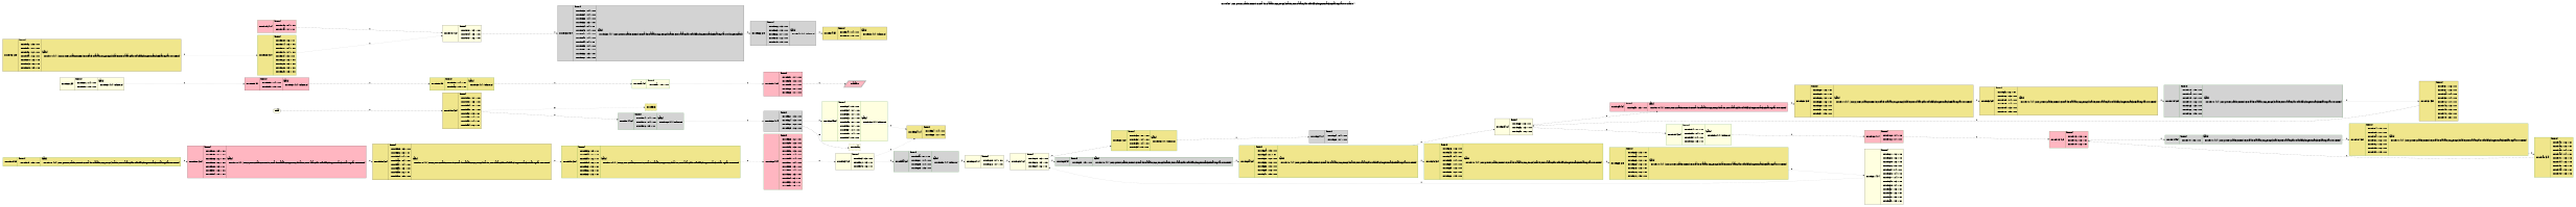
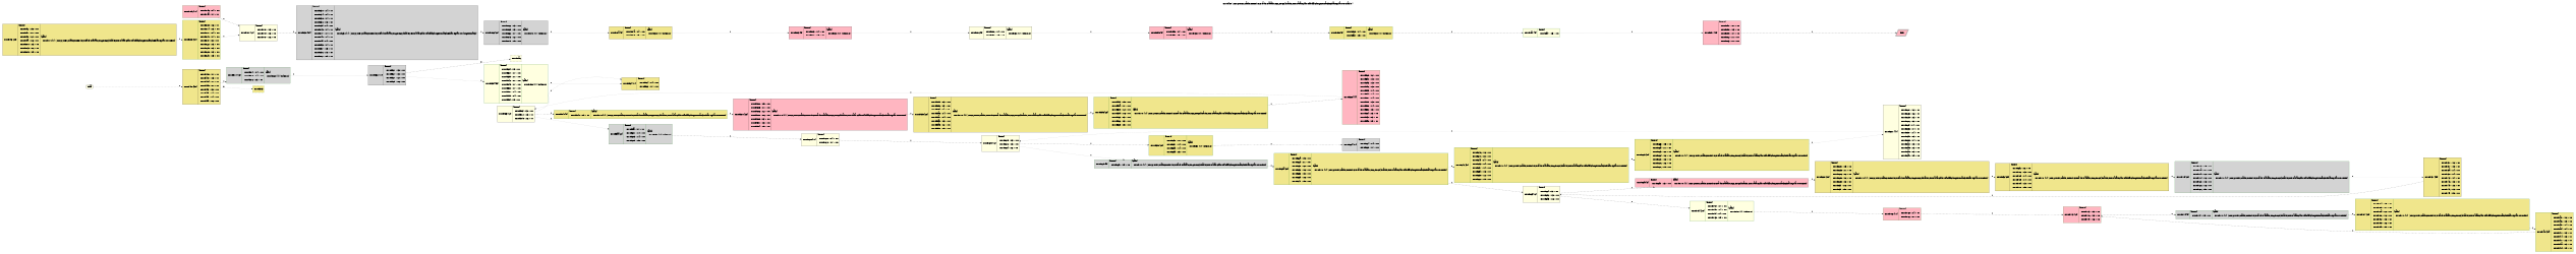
  digraph {
    label="0x1094e0 (/mnt/c/Users/mathe/OneDrive/Área de Trabalho/TCC/POCII/binaries/extr_radare2librutilbdiff.c_longest_match_Final-regular.out::main(0))"
    labelloc=t
    rankdir=LR
    node [color=black fillcolor=khaki shape=record style=filled]
    edge [style=dashed]
    n1 [fillcolor=lightyellow height=0.3 label=Final shape=cylinder width=0.3]
    n2 [label="{\n     0x1094e0 [35]\l\n     | [instrs]\l\n     &nbsp;&nbsp;0x1094e0 \<+1\>: ???\l\n     &nbsp;&nbsp;0x1094e1 \<+3\>: ???\l\n     &nbsp;&nbsp;0x1094e4 \<+7\>: ???\l\n     &nbsp;&nbsp;0x1094eb \<+7\>: ???\l\n     &nbsp;&nbsp;0x1094f2 \<+3\>: ???\l\n     &nbsp;&nbsp;0x1094f5 \<+4\>: ???\l\n     &nbsp;&nbsp;0x1094f9 \<+4\>: ???\l\n     &nbsp;&nbsp;0x1094fd \<+6\>: ???\l\n  }"]
    n3 [color=darkgreen fillcolor=lightgrey label="{\n     0x109514 [13]\l\n     | [instrs]\l\n     &nbsp;&nbsp;0x109514 \<+4\>: ???\l\n     &nbsp;&nbsp;0x109518 \<+4\>: ???\l\n     &nbsp;&nbsp;0x10951c \<+5\>: ???\l\n     | [calls]\l\n     &nbsp;&nbsp;0x109060 \{1\} (unknown)\l\n  }"]
    n4 [color=darkgreen label="{\n     0x109503\l\n  }" style="dashed,filled"]
    n5 [fillcolor=lightgrey label="{\n     0x109521 [14]\l\n     | [instrs]\l\n     &nbsp;&nbsp;0x109521 \<+3\>: ???\l\n     &nbsp;&nbsp;0x109524 \<+3\>: ???\l\n     &nbsp;&nbsp;0x109527 \<+2\>: ???\l\n     &nbsp;&nbsp;0x109529 \<+6\>: ???\l\n  }"]
    n6 [fillcolor=lightyellow label="{\n     0x1098ac\l\n  }" style="dashed,filled"]
    n7 [color=darkgreen fillcolor=lightyellow label="{\n     0x10952f [53]\l\n     | [instrs]\l\n     &nbsp;&nbsp;0x10952f \<+5\>: ???\l\n     &nbsp;&nbsp;0x109534 \<+7\>: ???\l\n     &nbsp;&nbsp;0x10953b \<+7\>: ???\l\n     &nbsp;&nbsp;0x109542 \<+7\>: ???\l\n     &nbsp;&nbsp;0x109549 \<+7\>: ???\l\n     &nbsp;&nbsp;0x109550 \<+7\>: ???\l\n     &nbsp;&nbsp;0x109557 \<+4\>: ???\l\n     &nbsp;&nbsp;0x10955b \<+4\>: ???\l\n     &nbsp;&nbsp;0x10955f \<+5\>: ???\l\n     | [calls]\l\n     &nbsp;&nbsp;0x109050 \{1\} (unknown)\l\n  }"]
    n8 [label="{\n     0x109564 [11]\l\n     | [instrs]\l\n     &nbsp;&nbsp;0x109564 \<+4\>: ???\l\n     &nbsp;&nbsp;0x109568 \<+7\>: ???\l\n  }"]
-   Exit [fillcolor=lightpink height=0.3 peripheries=2 shape=parallelogram width=0.3 label=Trabalho]
+   Exit [fillcolor=lightpink height=0.3 peripheries=2 shape=parallelogram width=0.3]
    n10 [fillcolor=lightyellow label="{\n     0x10956f [12]\l\n     | [instrs]\l\n     &nbsp;&nbsp;0x10956f \<+3\>: ???\l\n     &nbsp;&nbsp;0x109572 \<+3\>: ???\l\n     &nbsp;&nbsp;0x109575 \<+6\>: ???\l\n  }"]
    n11 [color=darkgreen fillcolor=lightgrey label="{\n     0x1095fa [20]\l\n     | [instrs]\l\n     &nbsp;&nbsp;0x1095fa \<+7\>: ???\l\n     &nbsp;&nbsp;0x109601 \<+4\>: ???\l\n     &nbsp;&nbsp;0x109605 \<+4\>: ???\l\n     &nbsp;&nbsp;0x109609 \<+5\>: ???\l\n     | [calls]\l\n     &nbsp;&nbsp;0x109050 \{1\} (unknown)\l\n  }"]
    n12 [color=darkgreen label="{\n     0x10957b [5]\l\n     | [instrs]\l\n     &nbsp;&nbsp;0x10957b \<+5\>: ???\l\n     | [calls]\l\n     &nbsp;&nbsp;0x109170 \{1\} (/mnt/c/Users/mathe/OneDrive/Área de Trabalho/TCC/POCII/binaries/extr_radare2librutilbdiff.c_longest_match_Final-regular.out::next_i)\l\n  }"]
    n13 [fillcolor=lightyellow label="{\n     0x10960e [11]\l\n     | [instrs]\l\n     &nbsp;&nbsp;0x10960e \<+4\>: ???\l\n     &nbsp;&nbsp;0x109612 \<+7\>: ???\l\n  }"]
    n14 [fillcolor=lightpink label="{\n     0x109580 [25]\l\n     | [instrs]\l\n     &nbsp;&nbsp;0x109580 \<+5\>: ???\l\n     &nbsp;&nbsp;0x109585 \<+1\>: ???\l\n     &nbsp;&nbsp;0x109586 \<+2\>: ???\l\n     &nbsp;&nbsp;0x109588 \<+6\>: ???\l\n     &nbsp;&nbsp;0x10958e \<+3\>: ???\l\n     &nbsp;&nbsp;0x109591 \<+3\>: ???\l\n     &nbsp;&nbsp;0x109594 \<+5\>: ???\l\n     | [calls]\l\n     &nbsp;&nbsp;0x109170 \{1\} (/mnt/c/Users/mathe/OneDrive/Área de Trabalho/TCC/POCII/binaries/extr_radare2librutilbdiff.c_longest_match_Final-regular.out::next_i)\l\n  }"]
    n15 [fillcolor=lightyellow label="{\n     0x109619 [12]\l\n     | [instrs]\l\n     &nbsp;&nbsp;0x109619 \<+3\>: ???\l\n     &nbsp;&nbsp;0x10961c \<+3\>: ???\l\n     &nbsp;&nbsp;0x10961f \<+6\>: ???\l\n  }"]
    n16 [label="{\n     0x109599 [28]\l\n     | [instrs]\l\n     &nbsp;&nbsp;0x109599 \<+3\>: ???\l\n     &nbsp;&nbsp;0x10959c \<+3\>: ???\l\n     &nbsp;&nbsp;0x10959f \<+4\>: ???\l\n     &nbsp;&nbsp;0x1095a3 \<+4\>: ???\l\n     &nbsp;&nbsp;0x1095a7 \<+4\>: ???\l\n     &nbsp;&nbsp;0x1095ab \<+3\>: ???\l\n     &nbsp;&nbsp;0x1095ae \<+2\>: ???\l\n     &nbsp;&nbsp;0x1095b0 \<+5\>: ???\l\n     | [calls]\l\n     &nbsp;&nbsp;0x109170 \{1\} (/mnt/c/Users/mathe/OneDrive/Área de Trabalho/TCC/POCII/binaries/extr_radare2librutilbdiff.c_longest_match_Final-regular.out::next_i)\l\n  }"]
    n17 [color=darkgreen label="{\n     0x1095b5 [25]\l\n     | [instrs]\l\n     &nbsp;&nbsp;0x1095b5 \<+5\>: ???\l\n     &nbsp;&nbsp;0x1095ba \<+1\>: ???\l\n     &nbsp;&nbsp;0x1095bb \<+2\>: ???\l\n     &nbsp;&nbsp;0x1095bd \<+6\>: ???\l\n     &nbsp;&nbsp;0x1095c3 \<+3\>: ???\l\n     &nbsp;&nbsp;0x1095c6 \<+3\>: ???\l\n     &nbsp;&nbsp;0x1095c9 \<+5\>: ???\l\n     | [calls]\l\n     &nbsp;&nbsp;0x109170 \{1\} (/mnt/c/Users/mathe/OneDrive/Área de Trabalho/TCC/POCII/binaries/extr_radare2librutilbdiff.c_longest_match_Final-regular.out::next_i)\l\n  }"]
    n18 [color=darkgreen fillcolor=lightpink label="{\n     0x1095ce [44]\l\n     | [instrs]\l\n     &nbsp;&nbsp;0x1095ce \<+2\>: ???\l\n     &nbsp;&nbsp;0x1095d0 \<+3\>: ???\l\n     &nbsp;&nbsp;0x1095d3 \<+3\>: ???\l\n     &nbsp;&nbsp;0x1095d6 \<+3\>: ???\l\n     &nbsp;&nbsp;0x1095d9 \<+4\>: ???\l\n     &nbsp;&nbsp;0x1095dd \<+4\>: ???\l\n     &nbsp;&nbsp;0x1095e1 \<+4\>: ???\l\n     &nbsp;&nbsp;0x1095e5 \<+3\>: ???\l\n     &nbsp;&nbsp;0x1095e8 \<+4\>: ???\l\n     &nbsp;&nbsp;0x1095ec \<+3\>: ???\l\n     &nbsp;&nbsp;0x1095ef \<+3\>: ???\l\n     &nbsp;&nbsp;0x1095f2 \<+3\>: ???\l\n     &nbsp;&nbsp;0x1095f5 \<+5\>: ???\l\n  }"]
    n19 [color=darkgreen label="{\n     0x1096b0 [20]\l\n     | [instrs]\l\n     &nbsp;&nbsp;0x1096b0 \<+7\>: ???\l\n     &nbsp;&nbsp;0x1096b7 \<+4\>: ???\l\n     &nbsp;&nbsp;0x1096bb \<+4\>: ???\l\n     &nbsp;&nbsp;0x1096bf \<+5\>: ???\l\n     | [calls]\l\n     &nbsp;&nbsp;0x109050 \{1\} (unknown)\l\n  }"]
    n20 [color=darkgreen fillcolor=lightgrey label="{\n     0x109625 [5]\l\n     | [instrs]\l\n     &nbsp;&nbsp;0x109625 \<+5\>: ???\l\n     | [calls]\l\n     &nbsp;&nbsp;0x109170 \{1\} (/mnt/c/Users/mathe/OneDrive/Área de Trabalho/TCC/POCII/binaries/extr_radare2librutilbdiff.c_longest_match_Final-regular.out::next_i)\l\n  }"]
    n21 [fillcolor=lightgrey label="{\n     0x1096c4 [11]\l\n     | [instrs]\l\n     &nbsp;&nbsp;0x1096c4 \<+4\>: ???\l\n     &nbsp;&nbsp;0x1096c8 \<+7\>: ???\l\n  }"]
    n22 [color=darkgreen label="{\n     0x10962a [28]\l\n     | [instrs]\l\n     &nbsp;&nbsp;0x10962a \<+5\>: ???\l\n     &nbsp;&nbsp;0x10962f \<+1\>: ???\l\n     &nbsp;&nbsp;0x109630 \<+2\>: ???\l\n     &nbsp;&nbsp;0x109632 \<+6\>: ???\l\n     &nbsp;&nbsp;0x109638 \<+3\>: ???\l\n     &nbsp;&nbsp;0x10963b \<+6\>: ???\l\n     &nbsp;&nbsp;0x109641 \<+5\>: ???\l\n     | [calls]\l\n     &nbsp;&nbsp;0x109170 \{1\} (/mnt/c/Users/mathe/OneDrive/Área de Trabalho/TCC/POCII/binaries/extr_radare2librutilbdiff.c_longest_match_Final-regular.out::next_i)\l\n  }"]
    n23 [color=darkgreen label="{\n     0x109646 [31]\l\n     | [instrs]\l\n     &nbsp;&nbsp;0x109646 \<+6\>: ???\l\n     &nbsp;&nbsp;0x10964c \<+3\>: ???\l\n     &nbsp;&nbsp;0x10964f \<+4\>: ???\l\n     &nbsp;&nbsp;0x109653 \<+4\>: ???\l\n     &nbsp;&nbsp;0x109657 \<+4\>: ???\l\n     &nbsp;&nbsp;0x10965b \<+3\>: ???\l\n     &nbsp;&nbsp;0x10965e \<+2\>: ???\l\n     &nbsp;&nbsp;0x109660 \<+5\>: ???\l\n     | [calls]\l\n     &nbsp;&nbsp;0x109170 \{1\} (/mnt/c/Users/mathe/OneDrive/Área de Trabalho/TCC/POCII/binaries/extr_radare2librutilbdiff.c_longest_match_Final-regular.out::next_i)\l\n  }"]
    n24 [fillcolor=lightyellow label="{\n     0x1096cf [12]\l\n     | [instrs]\l\n     &nbsp;&nbsp;0x1096cf \<+3\>: ???\l\n     &nbsp;&nbsp;0x1096d2 \<+3\>: ???\l\n     &nbsp;&nbsp;0x1096d5 \<+6\>: ???\l\n  }"]
    n25 [color=darkgreen label="{\n     0x109665 [28]\l\n     | [instrs]\l\n     &nbsp;&nbsp;0x109665 \<+5\>: ???\l\n     &nbsp;&nbsp;0x10966a \<+1\>: ???\l\n     &nbsp;&nbsp;0x10966b \<+2\>: ???\l\n     &nbsp;&nbsp;0x10966d \<+6\>: ???\l\n     &nbsp;&nbsp;0x109673 \<+3\>: ???\l\n     &nbsp;&nbsp;0x109676 \<+6\>: ???\l\n     &nbsp;&nbsp;0x10967c \<+5\>: ???\l\n     | [calls]\l\n     &nbsp;&nbsp;0x109170 \{1\} (/mnt/c/Users/mathe/OneDrive/Área de Trabalho/TCC/POCII/binaries/extr_radare2librutilbdiff.c_longest_match_Final-regular.out::next_i)\l\n  }"]
    n26 [fillcolor=lightyellow label="{\n     0x109681 [47]\l\n     | [instrs]\l\n     &nbsp;&nbsp;0x109681 \<+2\>: ???\l\n     &nbsp;&nbsp;0x109683 \<+6\>: ???\l\n     &nbsp;&nbsp;0x109689 \<+3\>: ???\l\n     &nbsp;&nbsp;0x10968c \<+3\>: ???\l\n     &nbsp;&nbsp;0x10968f \<+4\>: ???\l\n     &nbsp;&nbsp;0x109693 \<+4\>: ???\l\n     &nbsp;&nbsp;0x109697 \<+4\>: ???\l\n     &nbsp;&nbsp;0x10969b \<+3\>: ???\l\n     &nbsp;&nbsp;0x10969e \<+4\>: ???\l\n     &nbsp;&nbsp;0x1096a2 \<+3\>: ???\l\n     &nbsp;&nbsp;0x1096a5 \<+3\>: ???\l\n     &nbsp;&nbsp;0x1096a8 \<+3\>: ???\l\n     &nbsp;&nbsp;0x1096ab \<+5\>: ???\l\n  }"]
    n27 [color=darkgreen fillcolor=lightyellow label="{\n     0x109754 [20]\l\n     | [instrs]\l\n     &nbsp;&nbsp;0x109754 \<+7\>: ???\l\n     &nbsp;&nbsp;0x10975b \<+4\>: ???\l\n     &nbsp;&nbsp;0x10975f \<+4\>: ???\l\n     &nbsp;&nbsp;0x109763 \<+5\>: ???\l\n     | [calls]\l\n     &nbsp;&nbsp;0x109050 \{1\} (unknown)\l\n  }"]
    n28 [fillcolor=lightpink label="{\n     0x1096db [5]\l\n     | [instrs]\l\n     &nbsp;&nbsp;0x1096db \<+5\>: ???\l\n     | [calls]\l\n     &nbsp;&nbsp;0x109170 \{1\} (/mnt/c/Users/mathe/OneDrive/Área de Trabalho/TCC/POCII/binaries/extr_radare2librutilbdiff.c_longest_match_Final-regular.out::next_i)\l\n  }"]
    n29 [color=darkgreen fillcolor=lightpink label="{\n     0x109768 [11]\l\n     | [instrs]\l\n     &nbsp;&nbsp;0x109768 \<+4\>: ???\l\n     &nbsp;&nbsp;0x10976c \<+7\>: ???\l\n  }"]
    n30 [label="{\n     0x1096e0 [28]\l\n     | [instrs]\l\n     &nbsp;&nbsp;0x1096e0 \<+5\>: ???\l\n     &nbsp;&nbsp;0x1096e5 \<+1\>: ???\l\n     &nbsp;&nbsp;0x1096e6 \<+2\>: ???\l\n     &nbsp;&nbsp;0x1096e8 \<+6\>: ???\l\n     &nbsp;&nbsp;0x1096ee \<+3\>: ???\l\n     &nbsp;&nbsp;0x1096f1 \<+6\>: ???\l\n     &nbsp;&nbsp;0x1096f7 \<+5\>: ???\l\n     | [calls]\l\n     &nbsp;&nbsp;0x109170 \{1\} (/mnt/c/Users/mathe/OneDrive/Área de Trabalho/TCC/POCII/binaries/extr_radare2librutilbdiff.c_longest_match_Final-regular.out::next_i)\l\n  }"]
    n31 [color=darkgreen fillcolor=lightpink label="{\n     0x109773 [12]\l\n     | [instrs]\l\n     &nbsp;&nbsp;0x109773 \<+3\>: ???\l\n     &nbsp;&nbsp;0x109776 \<+3\>: ???\l\n     &nbsp;&nbsp;0x109779 \<+6\>: ???\l\n  }"]
    n32 [label="{\n     0x1096fc [25]\l\n     | [instrs]\l\n     &nbsp;&nbsp;0x1096fc \<+6\>: ???\l\n     &nbsp;&nbsp;0x109702 \<+3\>: ???\l\n     &nbsp;&nbsp;0x109705 \<+4\>: ???\l\n     &nbsp;&nbsp;0x109709 \<+4\>: ???\l\n     &nbsp;&nbsp;0x10970d \<+3\>: ???\l\n     &nbsp;&nbsp;0x109710 \<+5\>: ???\l\n     | [calls]\l\n     &nbsp;&nbsp;0x109170 \{1\} (/mnt/c/Users/mathe/OneDrive/Área de Trabalho/TCC/POCII/binaries/extr_radare2librutilbdiff.c_longest_match_Final-regular.out::next_i)\l\n  }"]
    n33 [color=darkgreen fillcolor=lightgrey label="{\n     0x109715 [28]\l\n     | [instrs]\l\n     &nbsp;&nbsp;0x109715 \<+5\>: ???\l\n     &nbsp;&nbsp;0x10971a \<+1\>: ???\l\n     &nbsp;&nbsp;0x10971b \<+2\>: ???\l\n     &nbsp;&nbsp;0x10971d \<+6\>: ???\l\n     &nbsp;&nbsp;0x109723 \<+3\>: ???\l\n     &nbsp;&nbsp;0x109726 \<+6\>: ???\l\n     &nbsp;&nbsp;0x10972c \<+5\>: ???\l\n     | [calls]\l\n     &nbsp;&nbsp;0x109170 \{1\} (/mnt/c/Users/mathe/OneDrive/Área de Trabalho/TCC/POCII/binaries/extr_radare2librutilbdiff.c_longest_match_Final-regular.out::next_i)\l\n  }"]
    n34 [label="{\n     0x109731 [35]\l\n     | [instrs]\l\n     &nbsp;&nbsp;0x109731 \<+6\>: ???\l\n     &nbsp;&nbsp;0x109737 \<+3\>: ???\l\n     &nbsp;&nbsp;0x10973a \<+4\>: ???\l\n     &nbsp;&nbsp;0x10973e \<+4\>: ???\l\n     &nbsp;&nbsp;0x109742 \<+4\>: ???\l\n     &nbsp;&nbsp;0x109746 \<+3\>: ???\l\n     &nbsp;&nbsp;0x109749 \<+3\>: ???\l\n     &nbsp;&nbsp;0x10974c \<+3\>: ???\l\n     &nbsp;&nbsp;0x10974f \<+5\>: ???\l\n  }"]
    n35 [color=darkgreen fillcolor=lightgrey label="{\n     0x10977f [5]\l\n     | [instrs]\l\n     &nbsp;&nbsp;0x10977f \<+5\>: ???\l\n     | [calls]\l\n     &nbsp;&nbsp;0x109170 \{1\} (/mnt/c/Users/mathe/OneDrive/Área de Trabalho/TCC/POCII/binaries/extr_radare2librutilbdiff.c_longest_match_Final-regular.out::next_i)\l\n  }"]
    n36 [color=darkgreen label="{\n     0x109784 [28]\l\n     | [instrs]\l\n     &nbsp;&nbsp;0x109784 \<+5\>: ???\l\n     &nbsp;&nbsp;0x109789 \<+1\>: ???\l\n     &nbsp;&nbsp;0x10978a \<+2\>: ???\l\n     &nbsp;&nbsp;0x10978c \<+6\>: ???\l\n     &nbsp;&nbsp;0x109792 \<+3\>: ???\l\n     &nbsp;&nbsp;0x109795 \<+6\>: ???\l\n     &nbsp;&nbsp;0x10979b \<+5\>: ???\l\n     | [calls]\l\n     &nbsp;&nbsp;0x109170 \{1\} (/mnt/c/Users/mathe/OneDrive/Área de Trabalho/TCC/POCII/binaries/extr_radare2librutilbdiff.c_longest_match_Final-regular.out::next_i)\l\n  }"]
    n37 [color=darkgreen fillcolor=lightpink label="{\n     0x1097d6 [11]\l\n     | [instrs]\l\n     &nbsp;&nbsp;0x1097d6 \<+4\>: ???\l\n     &nbsp;&nbsp;0x1097da \<+7\>: ???\l\n  }"]
    n38 [fillcolor=lightyellow label="{\n     0x1097e1 [12]\l\n     | [instrs]\l\n     &nbsp;&nbsp;0x1097e1 \<+3\>: ???\l\n     &nbsp;&nbsp;0x1097e4 \<+3\>: ???\l\n     &nbsp;&nbsp;0x1097e7 \<+6\>: ???\l\n  }"]
    n39 [color=darkgreen label="{\n     0x1097a0 [34]\l\n     | [instrs]\l\n     &nbsp;&nbsp;0x1097a0 \<+6\>: ???\l\n     &nbsp;&nbsp;0x1097a6 \<+3\>: ???\l\n     &nbsp;&nbsp;0x1097a9 \<+4\>: ???\l\n     &nbsp;&nbsp;0x1097ad \<+4\>: ???\l\n     &nbsp;&nbsp;0x1097b1 \<+3\>: ???\l\n     &nbsp;&nbsp;0x1097b4 \<+3\>: ???\l\n     &nbsp;&nbsp;0x1097b7 \<+3\>: ???\l\n     &nbsp;&nbsp;0x1097ba \<+3\>: ???\l\n     &nbsp;&nbsp;0x1097bd \<+5\>: ???\l\n  }"]
    n40 [fillcolor=lightgrey label="{\n     0x109830 [54]\l\n     | [instrs]\l\n     &nbsp;&nbsp;0x109830 \<+4\>: ???\l\n     &nbsp;&nbsp;0x109834 \<+4\>: ???\l\n     &nbsp;&nbsp;0x109838 \<+4\>: ???\l\n     &nbsp;&nbsp;0x10983c \<+3\>: ???\l\n     &nbsp;&nbsp;0x10983f \<+4\>: ???\l\n     &nbsp;&nbsp;0x109843 \<+4\>: ???\l\n     &nbsp;&nbsp;0x109847 \<+4\>: ???\l\n     &nbsp;&nbsp;0x10984b \<+4\>: ???\l\n     &nbsp;&nbsp;0x10984f \<+4\>: ???\l\n     &nbsp;&nbsp;0x109853 \<+4\>: ???\l\n     &nbsp;&nbsp;0x109857 \<+5\>: ???\l\n     &nbsp;&nbsp;0x10985c \<+5\>: ???\l\n     &nbsp;&nbsp;0x109861 \<+5\>: ???\l\n     | [calls]\l\n     &nbsp;&nbsp;0x109230 \{1\} (/mnt/c/Users/mathe/OneDrive/Área de Trabalho/TCC/POCII/binaries/extr_radare2librutilbdiff.c_longest_match_Final-regular.out::longest_match)\l\n  }"]
    n41 [fillcolor=lightgrey label="{\n     0x109866 [20]\l\n     | [instrs]\l\n     &nbsp;&nbsp;0x109866 \<+3\>: ???\l\n     &nbsp;&nbsp;0x109869 \<+3\>: ???\l\n     &nbsp;&nbsp;0x10986c \<+7\>: ???\l\n     &nbsp;&nbsp;0x109873 \<+2\>: ???\l\n     &nbsp;&nbsp;0x109875 \<+5\>: ???\l\n     | [calls]\l\n     &nbsp;&nbsp;0x109040 \{1\} (unknown)\l\n  }"]
    n42 [label="{\n     0x10987a [9]\l\n     | [instrs]\l\n     &nbsp;&nbsp;0x10987a \<+4\>: ???\l\n     &nbsp;&nbsp;0x10987e \<+5\>: ???\l\n     | [calls]\l\n     &nbsp;&nbsp;0x109030 \{1\} (unknown)\l\n  }"]
    n43 [label="{\n     0x1097f2 [28]\l\n     | [instrs]\l\n     &nbsp;&nbsp;0x1097f2 \<+5\>: ???\l\n     &nbsp;&nbsp;0x1097f7 \<+1\>: ???\l\n     &nbsp;&nbsp;0x1097f8 \<+2\>: ???\l\n     &nbsp;&nbsp;0x1097fa \<+6\>: ???\l\n     &nbsp;&nbsp;0x109800 \<+3\>: ???\l\n     &nbsp;&nbsp;0x109803 \<+6\>: ???\l\n     &nbsp;&nbsp;0x109809 \<+5\>: ???\l\n     | [calls]\l\n     &nbsp;&nbsp;0x109170 \{1\} (/mnt/c/Users/mathe/OneDrive/Área de Trabalho/TCC/POCII/binaries/extr_radare2librutilbdiff.c_longest_match_Final-regular.out::next_i)\l\n  }"]
    n44 [color=darkgreen label="{\n     0x10980e [34]\l\n     | [instrs]\l\n     &nbsp;&nbsp;0x10980e \<+6\>: ???\l\n     &nbsp;&nbsp;0x109814 \<+3\>: ???\l\n     &nbsp;&nbsp;0x109817 \<+4\>: ???\l\n     &nbsp;&nbsp;0x10981b \<+4\>: ???\l\n     &nbsp;&nbsp;0x10981f \<+3\>: ???\l\n     &nbsp;&nbsp;0x109822 \<+3\>: ???\l\n     &nbsp;&nbsp;0x109825 \<+3\>: ???\l\n     &nbsp;&nbsp;0x109828 \<+3\>: ???\l\n     &nbsp;&nbsp;0x10982b \<+5\>: ???\l\n  }"]
+   n45 [fillcolor=lightpink label="{\n     0x109883 [9]\l\n     | [instrs]\l\n     &nbsp;&nbsp;0x109883 \<+4\>: ???\l\n     &nbsp;&nbsp;0x109887 \<+5\>: ???\l\n     | [calls]\l\n     &nbsp;&nbsp;0x109030 \{1\} (unknown)\l\n  }"]
    n46 [fillcolor=lightyellow label="{\n     0x10988c [9]\l\n     | [instrs]\l\n     &nbsp;&nbsp;0x10988c \<+4\>: ???\l\n     &nbsp;&nbsp;0x109890 \<+5\>: ???\l\n     | [calls]\l\n     &nbsp;&nbsp;0x109030 \{1\} (unknown)\l\n  }"]
    n47 [fillcolor=lightpink label="{\n     0x109895 [9]\l\n     | [instrs]\l\n     &nbsp;&nbsp;0x109895 \<+4\>: ???\l\n     &nbsp;&nbsp;0x109899 \<+5\>: ???\l\n     | [calls]\l\n     &nbsp;&nbsp;0x109030 \{1\} (unknown)\l\n  }"]
    n48 [color=darkgreen label="{\n     0x10989e [9]\l\n     | [instrs]\l\n     &nbsp;&nbsp;0x10989e \<+4\>: ???\l\n     &nbsp;&nbsp;0x1098a2 \<+5\>: ???\l\n     | [calls]\l\n     &nbsp;&nbsp;0x109030 \{1\} (unknown)\l\n  }"]
    n49 [color=darkgreen fillcolor=lightyellow label="{\n     0x1098a7 [5]\l\n     | [instrs]\l\n     &nbsp;&nbsp;0x1098a7 \<+5\>: ???\l\n  }"]
    n50 [fillcolor=lightpink label="{\n     0x1098b1 [19]\l\n     | [instrs]\l\n     &nbsp;&nbsp;0x1098b1 \<+7\>: ???\l\n     &nbsp;&nbsp;0x1098b8 \<+3\>: ???\l\n     &nbsp;&nbsp;0x1098bb \<+7\>: ???\l\n     &nbsp;&nbsp;0x1098c2 \<+1\>: ???\l\n     &nbsp;&nbsp;0x1098c3 \<+1\>: ???\l\n  }"]
    n1 -> n2 [label=" 1"]
    n2 -> n3 [label=" 1"]
    n2 -> n4 [label=" 0" style=dotted]
    n3 -> n5 [label=" 1" style=dotted]
    n5 -> n6 [label=" 0"]
    n5 -> n7 [label=" 1" style=dotted]
    n7 -> n8 [label=" 1" style=dotted]
    n10 -> n8 [label=" 1" style=dotted]
    n10 -> n11 [label=" 1" style=dotted]
+   n10 -> n12 [label=" 1"]
    n11 -> n13 [label=" 1"]
    n12 -> n14 [label=" 1" style=dotted]
    n13 -> n15 [label=" 1"]
    n14 -> n16 [label=" 1"]
    n15 -> n19 [label=" 1"]
    n15 -> n20 [label=" 1" style=dotted]
    n16 -> n17 [label=" 1"]
    n17 -> n18 [label=" 1"]
    n18 -> n10 [label=" 1" style=dotted]
    n19 -> n21 [label=" 1"]
    n20 -> n22 [label=" 1"]
    n22 -> n23 [label=" 1" style=dotted]
    n22 -> n24 [label=" 1"]
    n23 -> n25 [label=" 1" style=dotted]
    n24 -> n27 [label=" 1"]
    n24 -> n28 [label=" 1"]
    n25 -> n26 [label=" 1" style=dotted]
    n26 -> n15 [label=" 1" style=dotted]
    n27 -> n29 [label=" 1"]
    n28 -> n30 [label=" 1" style=dotted]
    n29 -> n31 [label=" 1"]
    n30 -> n32 [label=" 1" style=dotted]
    n31 -> n35 [label=" 1"]
    n32 -> n33 [label=" 1" style=dotted]
    n33 -> n34 [label=" 1" style=dotted]
    n34 -> n24 [label=" 1"]
    n35 -> n36 [label=" 1"]
    n36 -> n39 [label=" 1"]
    n37 -> n38 [label=" 1"]
    n38 -> n40 [label=" 1"]
    n39 -> n31 [label=" 1"]
    n40 -> n41 [label=" 1" style=dotted]
    n41 -> n42 [label=" 1" style=dotted]
+   n42 -> n45 [label=" 1" style=dotted]
    n43 -> n44 [label=" 1" style=dotted]
    n44 -> n38 [label=" 1" style=dotted]
+   n45 -> n46 [label=" 1" style=dotted]
    n46 -> n47 [label=" 1" style=dotted]
    n47 -> n48 [label=" 1"]
    n48 -> n49 [label=" 1"]
    n49 -> n50 [label=" 1" style=dotted]
    n50 -> Exit [label=" 1"]
  }
